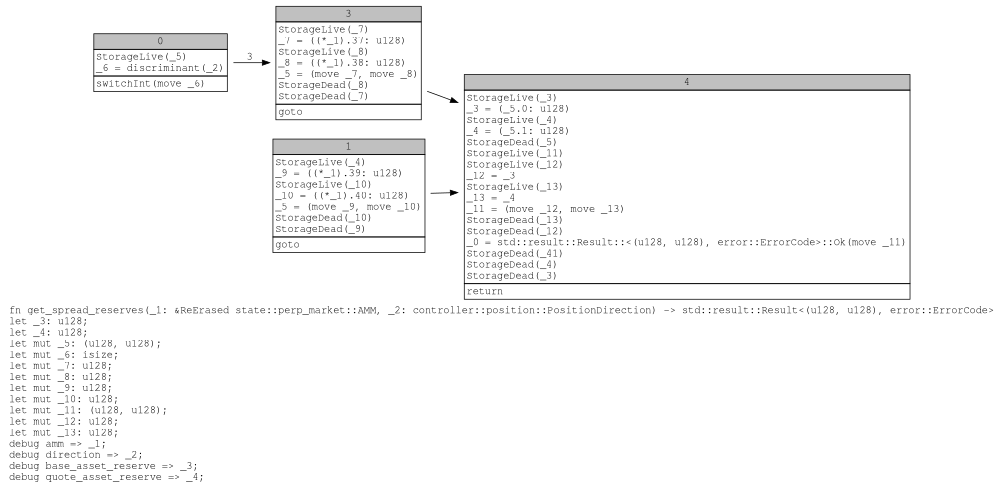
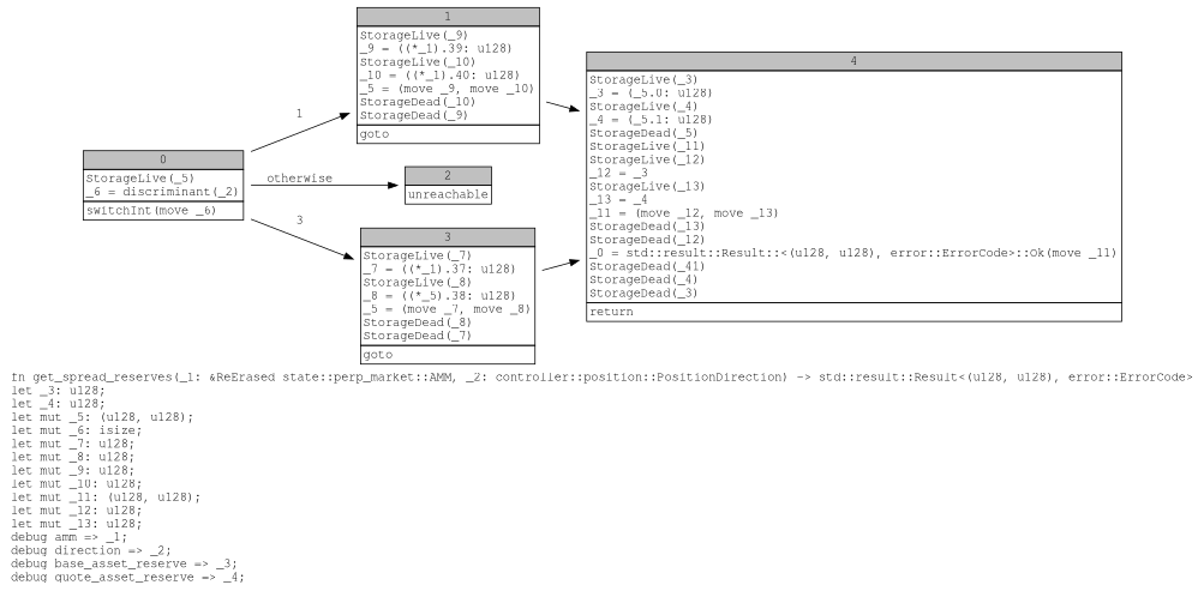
  digraph {
    fontname="Courier, monospace"
    label=<fn get_spread_reserves(_1: &amp;ReErased state::perp_market::AMM, _2: controller::position::PositionDirection) -&gt; std::result::Result&lt;(u128, u128), error::ErrorCode&gt;<br align="left"/>let _3: u128;<br align="left"/>let _4: u128;<br align="left"/>let mut _5: (u128, u128);<br align="left"/>let mut _6: isize;<br align="left"/>let mut _7: u128;<br align="left"/>let mut _8: u128;<br align="left"/>let mut _9: u128;<br align="left"/>let mut _10: u128;<br align="left"/>let mut _11: (u128, u128);<br align="left"/>let mut _12: u128;<br align="left"/>let mut _13: u128;<br align="left"/>debug amm =&gt; _1;<br align="left"/>debug direction =&gt; _2;<br align="left"/>debug base_asset_reserve =&gt; _3;<br align="left"/>debug quote_asset_reserve =&gt; _4;<br align="left"/>>
    rankdir=LR
    node [fontname="Courier, monospace" shape=none]
    edge [fontname="Courier, monospace"]
    n1 [label=<<table border="0" cellborder="1" cellspacing="0"><tr><td bgcolor="gray" align="center" colspan="1">0</td></tr><tr><td align="left" balign="left">StorageLive(_5)<br/>_6 = discriminant(_2)<br/></td></tr><tr><td align="left">switchInt(move _6)</td></tr></table>>]
-   n2 [label=<<table border="0" cellborder="1" cellspacing="0"><tr><td bgcolor="gray" align="center" colspan="1">1</td></tr><tr><td align="left" balign="left">StorageLive(_4)<br/>_9 = ((*_1).39: u128)<br/>StorageLive(_10)<br/>_10 = ((*_1).40: u128)<br/>_5 = (move _9, move _10)<br/>StorageDead(_10)<br/>StorageDead(_9)<br/></td></tr><tr><td align="left">goto</td></tr></table>>]
-   n4 [label=<<table border="0" cellborder="1" cellspacing="0"><tr><td bgcolor="gray" align="center" colspan="1">3</td></tr><tr><td align="left" balign="left">StorageLive(_7)<br/>_7 = ((*_1).37: u128)<br/>StorageLive(_8)<br/>_8 = ((*_1).38: u128)<br/>_5 = (move _7, move _8)<br/>StorageDead(_8)<br/>StorageDead(_7)<br/></td></tr><tr><td align="left">goto</td></tr></table>>]
+   n2 [label=<<table border="0" cellborder="1" cellspacing="0"><tr><td bgcolor="gray" align="center" colspan="1">1</td></tr><tr><td align="left" balign="left">StorageLive(_9)<br/>_9 = ((*_1).39: u128)<br/>StorageLive(_10)<br/>_10 = ((*_1).40: u128)<br/>_5 = (move _9, move _10)<br/>StorageDead(_10)<br/>StorageDead(_9)<br/></td></tr><tr><td align="left">goto</td></tr></table>>]
+   n3 [label=<<table border="0" cellborder="1" cellspacing="0"><tr><td bgcolor="gray" align="center" colspan="1">2</td></tr><tr><td align="left">unreachable</td></tr></table>>]
+   n4 [label=<<table border="0" cellborder="1" cellspacing="0"><tr><td bgcolor="gray" align="center" colspan="1">3</td></tr><tr><td align="left" balign="left">StorageLive(_7)<br/>_7 = ((*_1).37: u128)<br/>StorageLive(_8)<br/>_8 = ((*_5).38: u128)<br/>_5 = (move _7, move _8)<br/>StorageDead(_8)<br/>StorageDead(_7)<br/></td></tr><tr><td align="left">goto</td></tr></table>>]
    n5 [label=<<table border="0" cellborder="1" cellspacing="0"><tr><td bgcolor="gray" align="center" colspan="1">4</td></tr><tr><td align="left" balign="left">StorageLive(_3)<br/>_3 = (_5.0: u128)<br/>StorageLive(_4)<br/>_4 = (_5.1: u128)<br/>StorageDead(_5)<br/>StorageLive(_11)<br/>StorageLive(_12)<br/>_12 = _3<br/>StorageLive(_13)<br/>_13 = _4<br/>_11 = (move _12, move _13)<br/>StorageDead(_13)<br/>StorageDead(_12)<br/>_0 = std::result::Result::&lt;(u128, u128), error::ErrorCode&gt;::Ok(move _11)<br/>StorageDead(_41)<br/>StorageDead(_4)<br/>StorageDead(_3)<br/></td></tr><tr><td align="left">return</td></tr></table>>]
+   n1 -> n2 [label=1]
+   n1 -> n3 [label=otherwise]
    n1 -> n4 [label=3]
    n2 -> n5
    n4 -> n5
  }
